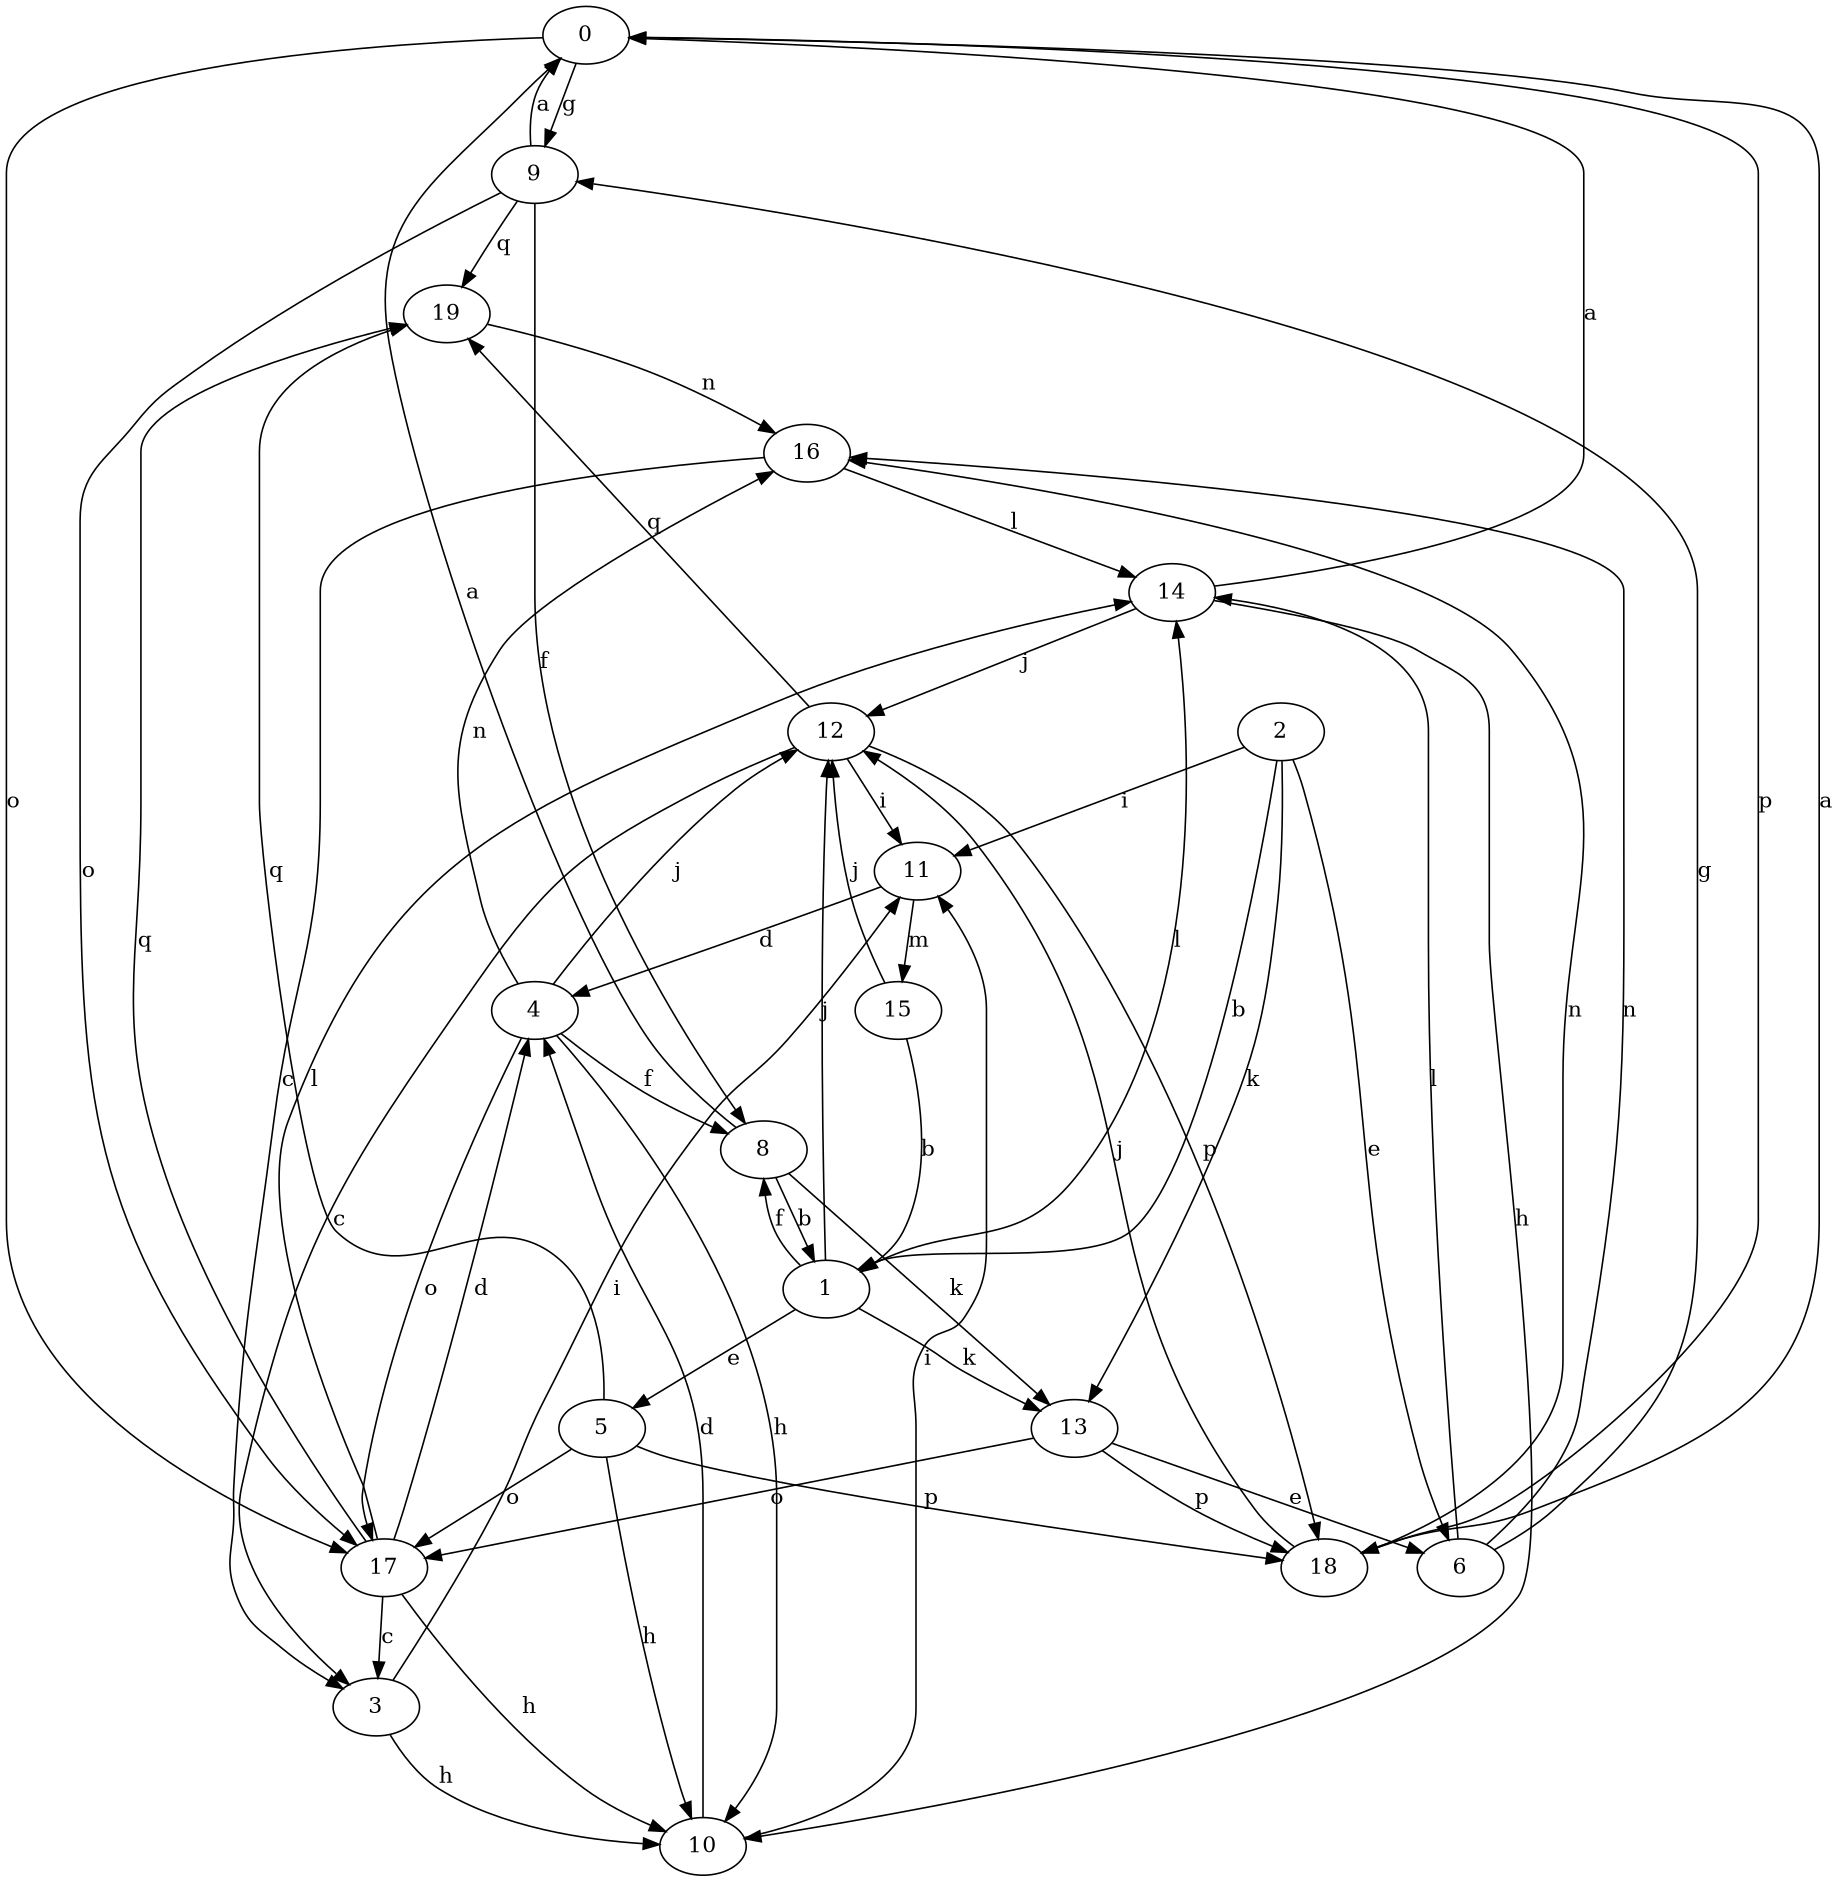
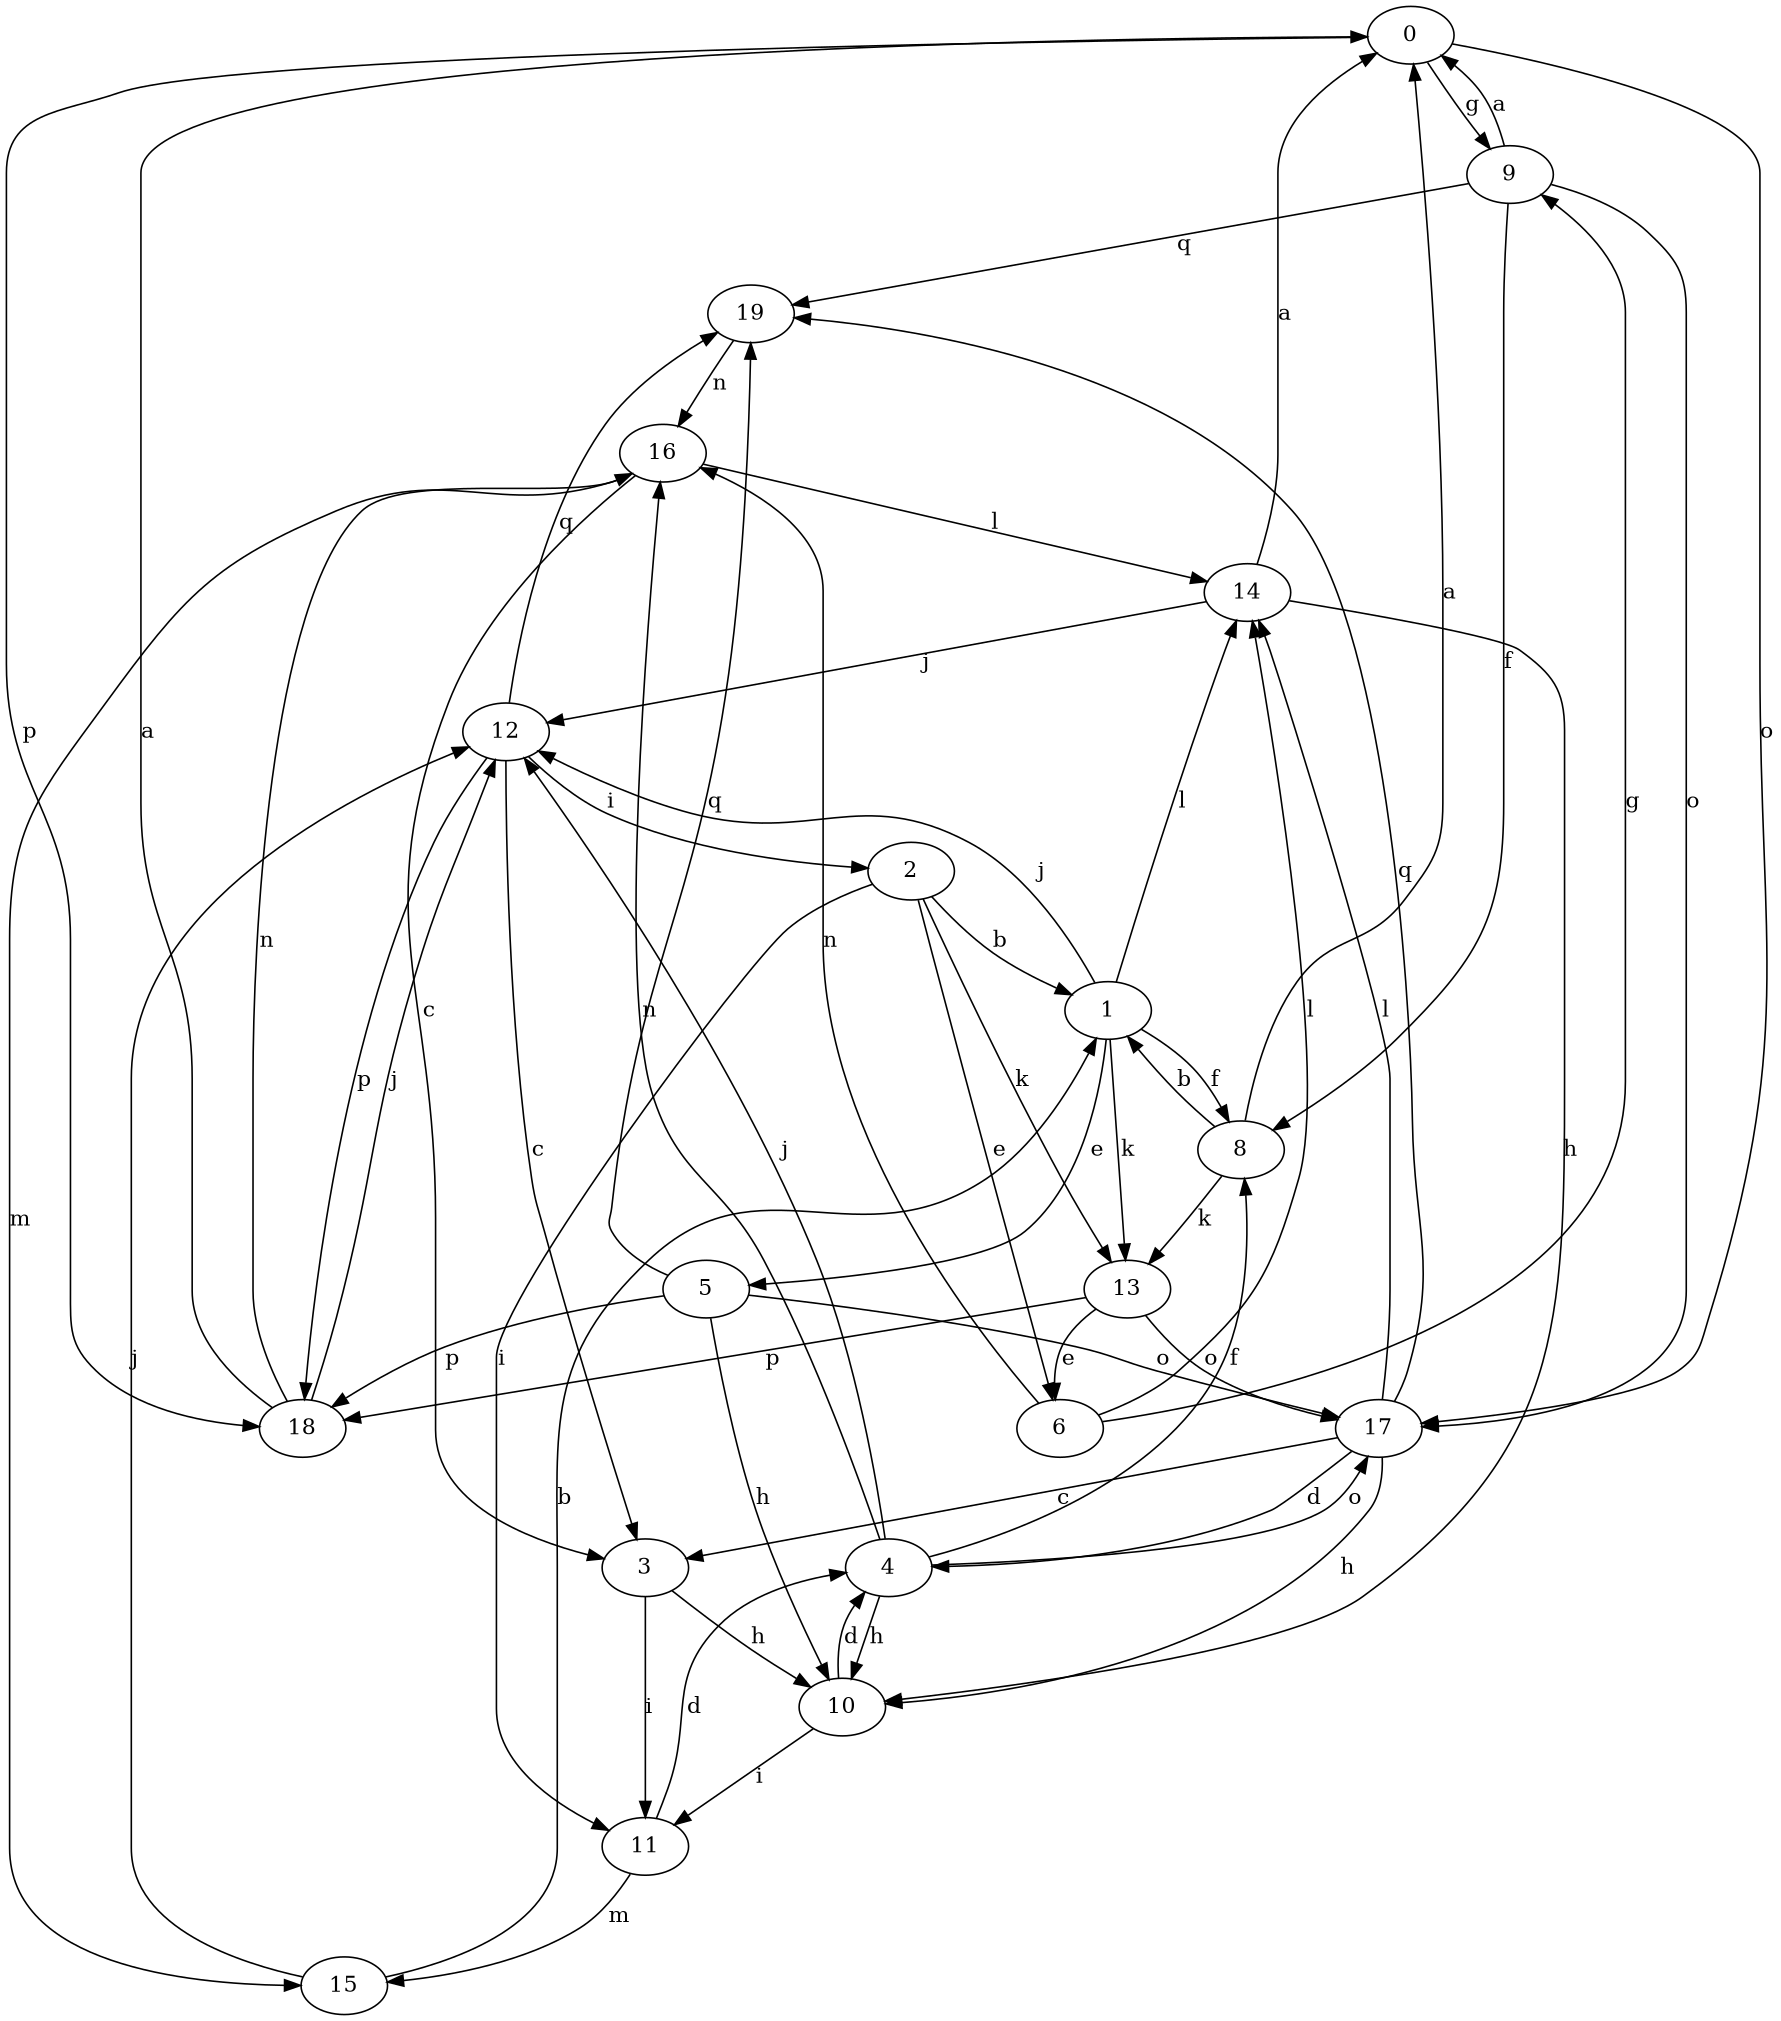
  strict digraph {
    0
    9
    17
    18
    8
    19
    14
    3
    10
    4
    12
    16
    1
    5
    13
    11
    6
    2
    15
    0 -> 9 [label=g]
    0 -> 17 [label=o]
    0 -> 18 [label=p]
    9 -> 0 [label=a]
    9 -> 17 [label=o]
    9 -> 8 [label=f]
    9 -> 19 [label=q]
    17 -> 19 [label=q]
    17 -> 14 [label=l]
    17 -> 3 [label=c]
    17 -> 10 [label=h]
    17 -> 4 [label=d]
    18 -> 0 [label=a]
    18 -> 12 [label=j]
    18 -> 16 [label=n]
    8 -> 0 [label=a]
    8 -> 1 [label=b]
    8 -> 13 [label=k]
    19 -> 16 [label=n]
    14 -> 0 [label=a]
    14 -> 10 [label=h]
    14 -> 12 [label=j]
    3 -> 10 [label=h]
    3 -> 11 [label=i]
    10 -> 4 [label=d]
    10 -> 11 [label=i]
    4 -> 17 [label=o]
    4 -> 8 [label=f]
    4 -> 10 [label=h]
    4 -> 12 [label=j]
    4 -> 16 [label=n]
    12 -> 18 [label=p]
    12 -> 19 [label=q]
    12 -> 3 [label=c]
-   12 -> 11 [label=i]
+   12 -> 2 [label=i]
    16 -> 14 [label=l]
    16 -> 3 [label=c]
+   16 -> 15 [label=m]
    1 -> 8 [label=f]
    1 -> 14 [label=l]
    1 -> 12 [label=j]
    1 -> 5 [label=e]
    1 -> 13 [label=k]
    5 -> 17 [label=o]
    5 -> 18 [label=p]
    5 -> 19 [label=q]
    5 -> 10 [label=h]
    13 -> 17 [label=o]
    13 -> 18 [label=p]
    13 -> 6 [label=e]
    11 -> 4 [label=d]
    11 -> 15 [label=m]
    6 -> 9 [label=g]
    6 -> 14 [label=l]
    6 -> 16 [label=n]
    2 -> 1 [label=b]
    2 -> 13 [label=k]
    2 -> 11 [label=i]
    2 -> 6 [label=e]
    15 -> 12 [label=j]
    15 -> 1 [label=b]
  }
